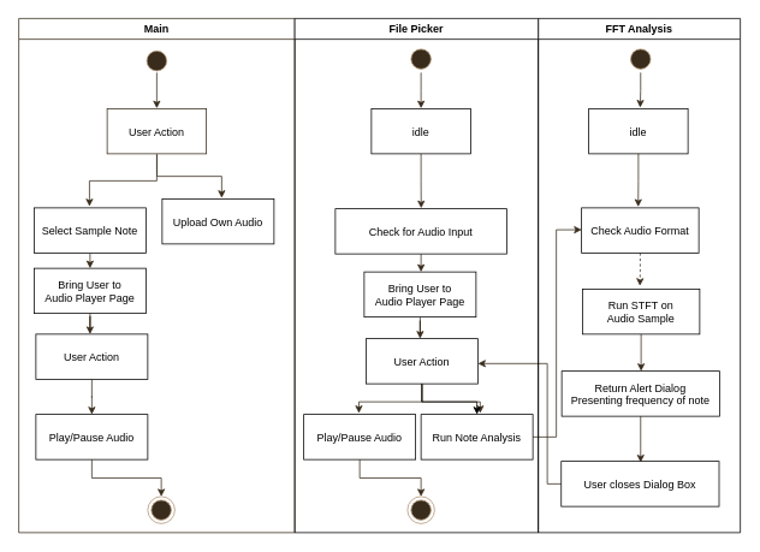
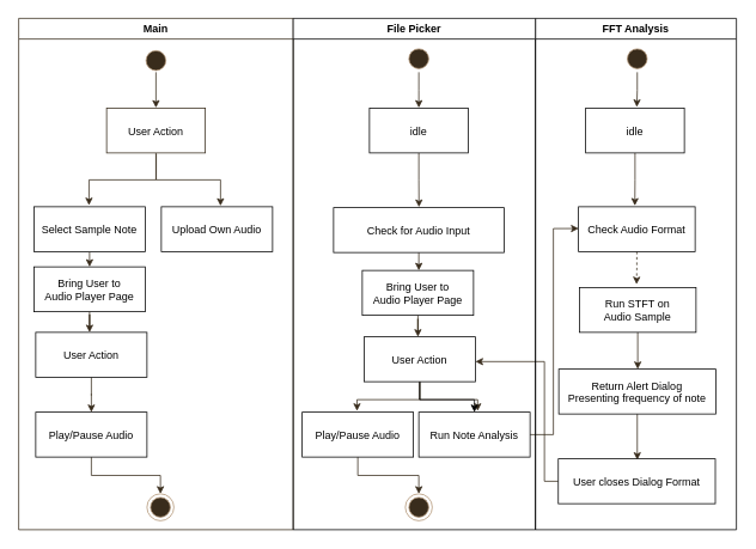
  <mxCell id="0" />
  <mxCell id="1" parent="0" />
  <mxCell id="2" style="edgeStyle=orthogonalEdgeStyle;rounded=0;orthogonalLoop=1;jettySize=auto;html=1;entryX=0.505;entryY=-0.003;entryDx=0;entryDy=0;entryPerimeter=0;strokeColor=#392C1C;" parent="1" source="42" target="34" edge="1"><mxGeometry relative="1" as="geometry" /></mxCell>
  <mxCell id="3" style="edgeStyle=orthogonalEdgeStyle;rounded=0;orthogonalLoop=1;jettySize=auto;html=1;entryX=1.001;entryY=0.552;entryDx=0;entryDy=0;entryPerimeter=0;strokeColor=#392C1C;" parent="1" source="32" target="38" edge="1"><mxGeometry relative="1" as="geometry"><Array as="points"><mxPoint x="606" y="536" /><mxPoint x="606" y="403" /></Array></mxGeometry></mxCell>
  <mxCell id="4" style="edgeStyle=orthogonalEdgeStyle;rounded=0;orthogonalLoop=1;jettySize=auto;html=1;entryX=0.001;entryY=0.485;entryDx=0;entryDy=0;entryPerimeter=0;strokeColor=#392C1C;" parent="1" source="47" target="23" edge="1"><mxGeometry relative="1" as="geometry"><Array as="points"><mxPoint x="616" y="484" /><mxPoint x="616" y="254" /></Array></mxGeometry></mxCell>
  <mxCell id="5" value="Main" style="swimlane;whiteSpace=wrap;strokeColor=#392C1C;perimeterSpacing=12;" parent="1" vertex="1"><mxGeometry x="20" y="20" width="306" height="570" as="geometry" /></mxCell>
  <mxCell id="6" style="edgeStyle=orthogonalEdgeStyle;rounded=0;orthogonalLoop=1;jettySize=auto;html=1;entryX=0.482;entryY=-0.007;entryDx=0;entryDy=0;entryPerimeter=0;strokeColor=#392C1C;" parent="5" edge="1"><mxGeometry relative="1" as="geometry"><mxPoint x="153" y="60" as="sourcePoint" /><mxPoint x="153.02" y="99.65" as="targetPoint" /></mxGeometry></mxCell>
  <mxCell id="7" value="" style="ellipse;shape=startState;fillColor=#392C1C;strokeColor=#B09373;" parent="5" vertex="1"><mxGeometry x="138" y="32" width="30" height="30" as="geometry" /></mxCell>
  <mxCell id="8" style="edgeStyle=orthogonalEdgeStyle;rounded=0;orthogonalLoop=1;jettySize=auto;html=1;entryX=0.495;entryY=-0.033;entryDx=0;entryDy=0;entryPerimeter=0;strokeColor=#392C1C;" parent="5" source="10" target="12" edge="1"><mxGeometry relative="1" as="geometry" /></mxCell>
  <mxCell id="9" style="edgeStyle=orthogonalEdgeStyle;rounded=0;orthogonalLoop=1;jettySize=auto;html=1;entryX=0.532;entryY=-0.02;entryDx=0;entryDy=0;entryPerimeter=0;strokeColor=#392C1C;exitX=0.503;exitY=1.02;exitDx=0;exitDy=0;exitPerimeter=0;" parent="5" source="10" target="13" edge="1"><mxGeometry relative="1" as="geometry" /></mxCell>
  <mxCell id="10" value="User Action" style="strokeColor=#392C1C;" parent="5" vertex="1"><mxGeometry x="98" y="100" width="110" height="50" as="geometry" /></mxCell>
  <mxCell id="11" style="edgeStyle=orthogonalEdgeStyle;rounded=0;orthogonalLoop=1;jettySize=auto;html=1;entryX=0.5;entryY=0;entryDx=0;entryDy=0;entryPerimeter=0;strokeColor=#392C1C;exitX=0.5;exitY=1.014;exitDx=0;exitDy=0;exitPerimeter=0;" parent="5" source="12" target="15" edge="1"><mxGeometry relative="1" as="geometry" /></mxCell>
  <mxCell id="12" value="Select Sample Note" style="" parent="5" vertex="1"><mxGeometry x="17" y="210" width="124" height="50" as="geometry" /></mxCell>
- <mxCell id="13" value="Upload Own Audio" style="" parent="5" vertex="1"><mxGeometry x="159" y="200" width="124" height="50" as="geometry" /></mxCell>
+ <mxCell id="13" value="Upload Own Audio" style="" parent="5" vertex="1"><mxGeometry x="159" y="210" width="124" height="50" as="geometry" /></mxCell>
  <mxCell id="14" style="edgeStyle=orthogonalEdgeStyle;rounded=0;orthogonalLoop=1;jettySize=auto;html=1;entryX=0.484;entryY=0;entryDx=0;entryDy=0;entryPerimeter=0;strokeColor=#392C1C;" parent="5" source="15" target="17" edge="1"><mxGeometry relative="1" as="geometry" /></mxCell>
  <mxCell id="15" value="Bring User to &#10;Audio Player Page" style="" parent="5" vertex="1"><mxGeometry x="17" y="277" width="124" height="50" as="geometry" /></mxCell>
  <mxCell id="16" style="edgeStyle=orthogonalEdgeStyle;rounded=0;orthogonalLoop=1;jettySize=auto;html=1;entryX=0.5;entryY=0;entryDx=0;entryDy=0;entryPerimeter=0;strokeColor=#392C1C;" parent="5" source="17" target="19" edge="1"><mxGeometry relative="1" as="geometry" /></mxCell>
  <mxCell id="17" value="User Action" style="" parent="5" vertex="1"><mxGeometry x="19" y="350" width="124" height="50" as="geometry" /></mxCell>
  <mxCell id="18" style="edgeStyle=orthogonalEdgeStyle;rounded=0;orthogonalLoop=1;jettySize=auto;html=1;entryX=0.5;entryY=0;entryDx=0;entryDy=0;strokeColor=#392C1C;" parent="5" source="19" target="20" edge="1"><mxGeometry relative="1" as="geometry" /></mxCell>
  <mxCell id="19" value="Play/Pause Audio" style="" parent="5" vertex="1"><mxGeometry x="19" y="439" width="124" height="50" as="geometry" /></mxCell>
  <mxCell id="20" value="" style="ellipse;shape=endState;fillColor=#392C1C;strokeColor=#B09373;" parent="5" vertex="1"><mxGeometry x="143" y="530" width="30" height="30" as="geometry" /></mxCell>
  <mxCell id="21" value="FFT Analysis" style="swimlane;whiteSpace=wrap" parent="1" vertex="1"><mxGeometry x="596" y="20" width="224" height="570" as="geometry" /></mxCell>
  <mxCell id="22" style="edgeStyle=orthogonalEdgeStyle;rounded=0;orthogonalLoop=1;jettySize=auto;html=1;entryX=0.49;entryY=-0.071;entryDx=0;entryDy=0;entryPerimeter=0;strokeColor=#392C1C;dashed=1;" parent="21" source="23" target="29" edge="1"><mxGeometry relative="1" as="geometry" /></mxCell>
  <mxCell id="23" value="Check Audio Format" style="" parent="21" vertex="1"><mxGeometry x="48" y="210" width="130" height="50" as="geometry" /></mxCell>
  <mxCell id="24" style="edgeStyle=orthogonalEdgeStyle;rounded=0;orthogonalLoop=1;jettySize=auto;html=1;entryX=0.483;entryY=-0.024;entryDx=0;entryDy=0;entryPerimeter=0;strokeColor=#392C1C;" parent="21" source="25" target="23" edge="1"><mxGeometry relative="1" as="geometry" /></mxCell>
  <mxCell id="25" value="idle" style="" parent="21" vertex="1"><mxGeometry x="56" y="100" width="110" height="50" as="geometry" /></mxCell>
  <mxCell id="26" value="" style="ellipse;shape=startState;fillColor=#392C1C;strokeColor=#B09373;" parent="21" vertex="1"><mxGeometry x="98.5" y="30" width="30" height="30" as="geometry" /></mxCell>
  <mxCell id="27" style="edgeStyle=orthogonalEdgeStyle;rounded=0;orthogonalLoop=1;jettySize=auto;html=1;entryX=0.518;entryY=-0.024;entryDx=0;entryDy=0;entryPerimeter=0;strokeColor=#392C1C;" parent="21" source="26" target="25" edge="1"><mxGeometry relative="1" as="geometry"><mxPoint x="107.02" y="99.65" as="targetPoint" /></mxGeometry></mxCell>
  <mxCell id="28" style="edgeStyle=orthogonalEdgeStyle;rounded=0;orthogonalLoop=1;jettySize=auto;html=1;entryX=0.503;entryY=0;entryDx=0;entryDy=0;entryPerimeter=0;strokeColor=#392C1C;" parent="21" source="29" target="31" edge="1"><mxGeometry relative="1" as="geometry" /></mxCell>
  <mxCell id="29" value="Run STFT on &#10;Audio Sample" style="" parent="21" vertex="1"><mxGeometry x="49" y="300" width="130" height="50" as="geometry" /></mxCell>
  <mxCell id="30" style="edgeStyle=orthogonalEdgeStyle;rounded=0;orthogonalLoop=1;jettySize=auto;html=1;entryX=0.503;entryY=0.023;entryDx=0;entryDy=0;entryPerimeter=0;strokeColor=#392C1C;" parent="21" source="31" target="32" edge="1"><mxGeometry relative="1" as="geometry" /></mxCell>
  <mxCell id="31" value="Return Alert Dialog &#10;Presenting frequency of note" style="" parent="21" vertex="1"><mxGeometry x="26" y="391" width="175" height="50" as="geometry" /></mxCell>
- <mxCell id="32" value="User closes Dialog Box" style="" parent="21" vertex="1"><mxGeometry x="25.5" y="491" width="175" height="50" as="geometry" /></mxCell>
+ <mxCell id="32" value="User closes Dialog Format" style="" parent="21" vertex="1"><mxGeometry x="25.5" y="491" width="175" height="50" as="geometry" /></mxCell>
  <mxCell id="33" style="edgeStyle=orthogonalEdgeStyle;rounded=0;orthogonalLoop=1;jettySize=auto;html=1;entryX=0.484;entryY=0;entryDx=0;entryDy=0;entryPerimeter=0;strokeColor=#392C1C;" parent="1" source="34" target="38" edge="1"><mxGeometry relative="1" as="geometry" /></mxCell>
  <mxCell id="34" value="Bring User to &#10;Audio Player Page" style="" parent="1" vertex="1"><mxGeometry x="403" y="301" width="124" height="50" as="geometry" /></mxCell>
  <mxCell id="35" style="edgeStyle=orthogonalEdgeStyle;rounded=0;orthogonalLoop=1;jettySize=auto;html=1;entryX=0.493;entryY=-0.028;entryDx=0;entryDy=0;entryPerimeter=0;strokeColor=#392C1C;" parent="1" source="38" target="46" edge="1"><mxGeometry relative="1" as="geometry" /></mxCell>
  <mxCell id="36" style="edgeStyle=orthogonalEdgeStyle;rounded=0;orthogonalLoop=1;jettySize=auto;html=1;entryX=0.529;entryY=-0.028;entryDx=0;entryDy=0;entryPerimeter=0;strokeColor=#392C1C;" parent="1" source="38" target="47" edge="1"><mxGeometry relative="1" as="geometry" /></mxCell>
  <mxCell id="37" value="" style="edgeStyle=orthogonalEdgeStyle;rounded=0;orthogonalLoop=1;jettySize=auto;html=1;" edge="1" parent="1" source="38" target="47"><mxGeometry relative="1" as="geometry" /></mxCell>
  <mxCell id="38" value="User Action" style="" parent="1" vertex="1"><mxGeometry x="405" y="375" width="124" height="50" as="geometry" /></mxCell>
  <mxCell id="39" value="File Picker" style="swimlane;whiteSpace=wrap" parent="1" vertex="1"><mxGeometry x="326" y="20" width="270" height="570" as="geometry" /></mxCell>
  <mxCell id="40" style="edgeStyle=orthogonalEdgeStyle;rounded=0;orthogonalLoop=1;jettySize=auto;html=1;entryX=0.501;entryY=-0.012;entryDx=0;entryDy=0;entryPerimeter=0;strokeColor=#392C1C;" parent="39" source="41" target="42" edge="1"><mxGeometry relative="1" as="geometry" /></mxCell>
  <mxCell id="41" value="idle" style="" parent="39" vertex="1"><mxGeometry x="85" y="100" width="110" height="50" as="geometry" /></mxCell>
  <mxCell id="42" value="Check for Audio Input" style="" parent="39" vertex="1"><mxGeometry x="45" y="211" width="190" height="50" as="geometry" /></mxCell>
  <mxCell id="43" value="" style="ellipse;shape=startState;fillColor=#392C1C;strokeColor=#B09373;" parent="39" vertex="1"><mxGeometry x="125" y="30" width="30" height="30" as="geometry" /></mxCell>
  <mxCell id="44" style="edgeStyle=orthogonalEdgeStyle;rounded=0;orthogonalLoop=1;jettySize=auto;html=1;entryX=0.482;entryY=-0.007;entryDx=0;entryDy=0;entryPerimeter=0;strokeColor=#392C1C;" parent="39" source="43" edge="1"><mxGeometry relative="1" as="geometry"><mxPoint x="140.02" y="99.65" as="targetPoint" /></mxGeometry></mxCell>
  <mxCell id="45" style="edgeStyle=orthogonalEdgeStyle;rounded=0;orthogonalLoop=1;jettySize=auto;html=1;entryX=0.5;entryY=0;entryDx=0;entryDy=0;strokeColor=#392C1C;" parent="39" source="46" target="48" edge="1"><mxGeometry relative="1" as="geometry" /></mxCell>
  <mxCell id="46" value="Play/Pause Audio" style="" parent="39" vertex="1"><mxGeometry x="10" y="439" width="124" height="50" as="geometry" /></mxCell>
  <mxCell id="47" value="Run Note Analysis" style="" parent="39" vertex="1"><mxGeometry x="140" y="439" width="124" height="50" as="geometry" /></mxCell>
  <mxCell id="48" value="" style="ellipse;shape=endState;fillColor=#392C1C;strokeColor=#B09373;" parent="39" vertex="1"><mxGeometry x="125" y="530" width="30" height="30" as="geometry" /></mxCell>
